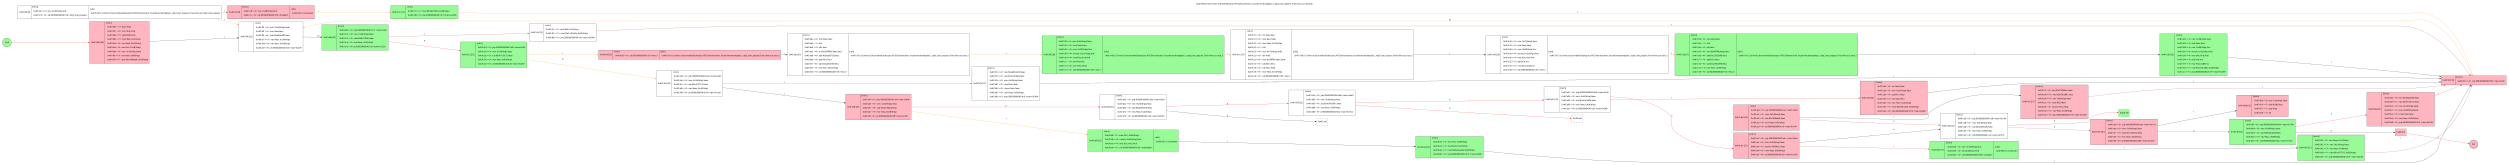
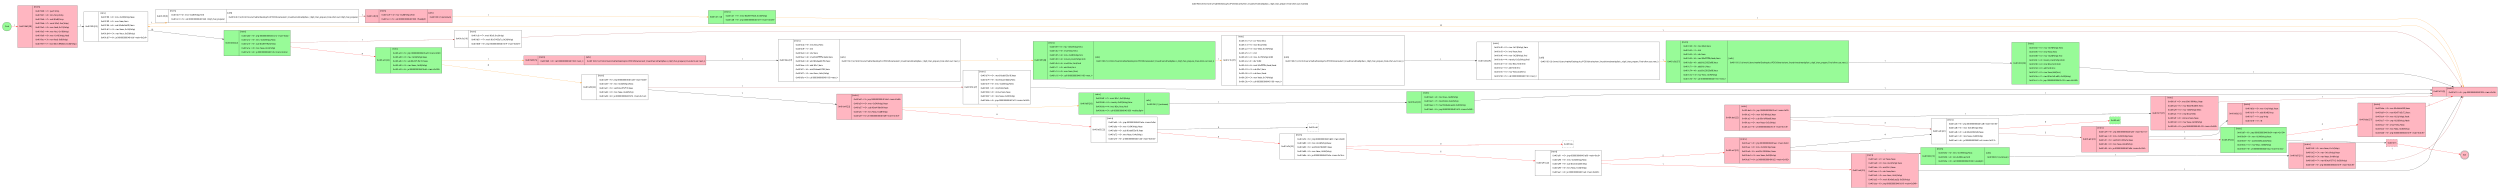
  digraph {
    fontname="Open Sans"
    label="0x4019d0 (/mnt/c/Users/mathe/Desktop/tcc/POCII/binaries/extr_linuxdriversdmanbpfaxi.c_nbpf_chan_prepare_Final-ollvm.out::main(0))"
    labelloc=t
    rankdir=LR
    node [fillcolor=lightpink fontname="Open Sans" shape=record style=filled]
    edge [color=black fontname="Open Sans"]
    n1 [fillcolor=palegreen height=0.3 label=Final shape=circle width=0.3]
    n2 [label="{\n     0x4019d0 [38]\l\n     | [instrs]\l\n     &nbsp;&nbsp;0x4019d0 \<+1\>: push %rbp\l\n     &nbsp;&nbsp;0x4019d1 \<+3\>: mov %rsp,%rbp\l\n     &nbsp;&nbsp;0x4019d4 \<+7\>: sub $0x80,%rsp\l\n     &nbsp;&nbsp;0x4019db \<+7\>: movl $0x0,-0xc(%rbp)\l\n     &nbsp;&nbsp;0x4019e2 \<+3\>: mov %edi,-0x10(%rbp)\l\n     &nbsp;&nbsp;0x4019e5 \<+4\>: mov %rsi,-0x18(%rbp)\l\n     &nbsp;&nbsp;0x4019e9 \<+3\>: mov -0x10(%rbp),%edi\l\n     &nbsp;&nbsp;0x4019ec \<+3\>: mov %edi,-0x8(%rbp)\l\n     &nbsp;&nbsp;0x4019ef \<+7\>: movl $0x1df9ded0,-0x30(%rbp)\l\n  }"]
    n3 [fillcolor=white label="{\n     0x4019f6 [23]\l\n     | [instrs]\l\n     &nbsp;&nbsp;0x4019f6 \<+3\>: mov -0x30(%rbp),%eax\l\n     &nbsp;&nbsp;0x4019f9 \<+2\>: mov %eax,%ecx\l\n     &nbsp;&nbsp;0x4019fb \<+6\>: sub $0x8a2dc0f0,%ecx\l\n     &nbsp;&nbsp;0x401a01 \<+3\>: mov %eax,-0x34(%rbp)\l\n     &nbsp;&nbsp;0x401a04 \<+3\>: mov %ecx,-0x38(%rbp)\l\n     &nbsp;&nbsp;0x401a07 \<+6\>: je 0000000000401cbf \<main+0x2ef\>\l\n  }"]
    n4 [fillcolor=white label="{\n     0x401cbf [9]\l\n     | [instrs]\l\n     &nbsp;&nbsp;0x401cbf \<+4\>: mov -0x28(%rbp),%rdi\l\n     &nbsp;&nbsp;0x401cc3 \<+5\>: call 0000000000401240 \<nbpf_chan_prepare\>\l\n     | [calls]\l\n     &nbsp;&nbsp;0x401240 \{1\} (/mnt/c/Users/mathe/Desktop/tcc/POCII/binaries/extr_linuxdriversdmanbpfaxi.c_nbpf_chan_prepare_Final-ollvm.out::nbpf_chan_prepare)\l\n  }"]
    n5 [fillcolor=palegreen label="{\n     0x401a0d [22]\l\n     | [instrs]\l\n     &nbsp;&nbsp;0x401a0d \<+5\>: jmp 0000000000401a12 \<main+0x42\>\l\n     &nbsp;&nbsp;0x401a12 \<+3\>: mov -0x34(%rbp),%eax\l\n     &nbsp;&nbsp;0x401a15 \<+5\>: sub $0x8e77f626,%eax\l\n     &nbsp;&nbsp;0x401a1a \<+3\>: mov %eax,-0x3c(%rbp)\l\n     &nbsp;&nbsp;0x401a1d \<+6\>: je 0000000000401cfa \<main+0x32a\>\l\n  }"]
    n6 [label="{\n     0x401cc8 [9]\l\n     | [instrs]\l\n     &nbsp;&nbsp;0x401cc8 \<+4\>: mov -0x28(%rbp),%rdi\l\n     &nbsp;&nbsp;0x401ccc \<+5\>: call 0000000000401030 \<free@plt\>\l\n     | [calls]\l\n     &nbsp;&nbsp;0x401030 \{1\} (unknown)\l\n  }"]
    n7 [fillcolor=white label="{\n     0x401cfa [19]\l\n     | [instrs]\l\n     &nbsp;&nbsp;0x401cfa \<+7\>: movl $0x0,-0xc(%rbp)\l\n     &nbsp;&nbsp;0x401d01 \<+7\>: movl $0x51455a7a,-0x30(%rbp)\l\n     &nbsp;&nbsp;0x401d08 \<+5\>: jmp 0000000000401d19 \<main+0x349\>\l\n  }"]
    n8 [fillcolor=palegreen label="{\n     0x401a23 [22]\l\n     | [instrs]\l\n     &nbsp;&nbsp;0x401a23 \<+5\>: jmp 0000000000401a28 \<main+0x58\>\l\n     &nbsp;&nbsp;0x401a28 \<+3\>: mov -0x34(%rbp),%eax\l\n     &nbsp;&nbsp;0x401a2b \<+5\>: sub $0x971d5c72,%eax\l\n     &nbsp;&nbsp;0x401a30 \<+3\>: mov %eax,-0x40(%rbp)\l\n     &nbsp;&nbsp;0x401a33 \<+6\>: je 0000000000401bd5 \<main+0x205\>\l\n  }"]
    n9 [fillcolor=palegreen label="{\n     0x401cd1 [12]\l\n     | [instrs]\l\n     &nbsp;&nbsp;0x401cd1 \<+7\>: movl $0x8e77f626,-0x30(%rbp)\l\n     &nbsp;&nbsp;0x401cd8 \<+5\>: jmp 0000000000401d19 \<main+0x349\>\l\n  }"]
    n10 [label="{\n     0x401d19 [5]\l\n     | [instrs]\l\n     &nbsp;&nbsp;0x401d19 \<+5\>: jmp 00000000004019f6 \<main+0x26\>\l\n  }"]
    n11 [label="{\n     0x401bd5 [5]\l\n     | [instrs]\l\n     &nbsp;&nbsp;0x401bd5 \<+5\>: call 0000000000401160 \<next_i\>\l\n     | [calls]\l\n     &nbsp;&nbsp;0x401160 \{1\} (/mnt/c/Users/mathe/Desktop/tcc/POCII/binaries/extr_linuxdriversdmanbpfaxi.c_nbpf_chan_prepare_Final-ollvm.out::next_i)\l\n  }"]
    n12 [fillcolor=white label="{\n     0x401a39 [22]\l\n     | [instrs]\l\n     &nbsp;&nbsp;0x401a39 \<+5\>: jmp 0000000000401a3e \<main+0x6e\>\l\n     &nbsp;&nbsp;0x401a3e \<+3\>: mov -0x34(%rbp),%eax\l\n     &nbsp;&nbsp;0x401a41 \<+5\>: sub $0xa1f57f15,%eax\l\n     &nbsp;&nbsp;0x401a46 \<+3\>: mov %eax,-0x44(%rbp)\l\n     &nbsp;&nbsp;0x401a49 \<+6\>: je 0000000000401b74 \<main+0x1a4\>\l\n  }"]
    Exit [height=0.3 peripheries=2 shape=circle width=0.3]
    n14 [fillcolor=white label="{\n     0x401bda [37]\l\n     | [instrs]\l\n     &nbsp;&nbsp;0x401bda \<+5\>: mov $0x2,%ecx\l\n     &nbsp;&nbsp;0x401bdf \<+1\>: cltd\l\n     &nbsp;&nbsp;0x401be0 \<+2\>: idiv %ecx\l\n     &nbsp;&nbsp;0x401be2 \<+6\>: imul $0xfffffffe,%edx,%ecx\l\n     &nbsp;&nbsp;0x401be8 \<+6\>: add $0xbae63783,%ecx\l\n     &nbsp;&nbsp;0x401bee \<+3\>: add $0x1,%ecx\l\n     &nbsp;&nbsp;0x401bf1 \<+6\>: sub $0xbae63783,%ecx\l\n     &nbsp;&nbsp;0x401bf7 \<+3\>: mov %ecx,-0x6c(%rbp)\l\n     &nbsp;&nbsp;0x401bfa \<+5\>: call 0000000000401160 \<next_i\>\l\n     | [calls]\l\n     &nbsp;&nbsp;0x401160 \{1\} (/mnt/c/Users/mathe/Desktop/tcc/POCII/binaries/extr_linuxdriversdmanbpfaxi.c_nbpf_chan_prepare_Final-ollvm.out::next_i)\l\n  }"]
    n15 [fillcolor=white label="{\n     0x401b74 [27]\l\n     | [instrs]\l\n     &nbsp;&nbsp;0x401b74 \<+5\>: mov $0xab953e18,%eax\l\n     &nbsp;&nbsp;0x401b79 \<+5\>: mov $0xa41fab04,%ecx\l\n     &nbsp;&nbsp;0x401b7e \<+3\>: mov -0x4(%rbp),%edx\l\n     &nbsp;&nbsp;0x401b81 \<+3\>: cmp $0x0,%edx\l\n     &nbsp;&nbsp;0x401b84 \<+3\>: cmove %ecx,%eax\l\n     &nbsp;&nbsp;0x401b87 \<+3\>: mov %eax,-0x30(%rbp)\l\n     &nbsp;&nbsp;0x401b8a \<+5\>: jmp 0000000000401d19 \<main+0x349\>\l\n  }"]
    n16 [label="{\n     0x401a4f [22]\l\n     | [instrs]\l\n     &nbsp;&nbsp;0x401a4f \<+5\>: jmp 0000000000401a54 \<main+0x84\>\l\n     &nbsp;&nbsp;0x401a54 \<+3\>: mov -0x34(%rbp),%eax\l\n     &nbsp;&nbsp;0x401a57 \<+5\>: sub $0xa41fab04,%eax\l\n     &nbsp;&nbsp;0x401a5c \<+3\>: mov %eax,-0x48(%rbp)\l\n     &nbsp;&nbsp;0x401a5f \<+6\>: je 0000000000401b8f \<main+0x1bf\>\l\n  }"]
    n17 [fillcolor=palegreen label="{\n     0x401bff [28]\l\n     | [instrs]\l\n     &nbsp;&nbsp;0x401bff \<+3\>: mov -0x6c(%rbp),%ecx\l\n     &nbsp;&nbsp;0x401c02 \<+3\>: imul %eax,%ecx\l\n     &nbsp;&nbsp;0x401c05 \<+4\>: mov -0x28(%rbp),%rsi\l\n     &nbsp;&nbsp;0x401c09 \<+4\>: movslq -0x2c(%rbp),%rdi\l\n     &nbsp;&nbsp;0x401c0d \<+4\>: imul $0xc,%rdi,%rdi\l\n     &nbsp;&nbsp;0x401c11 \<+3\>: add %rdi,%rsi\l\n     &nbsp;&nbsp;0x401c14 \<+2\>: mov %ecx,(%rsi)\l\n     &nbsp;&nbsp;0x401c16 \<+5\>: call 0000000000401160 \<next_i\>\l\n     | [calls]\l\n     &nbsp;&nbsp;0x401160 \{1\} (/mnt/c/Users/mathe/Desktop/tcc/POCII/binaries/extr_linuxdriversdmanbpfaxi.c_nbpf_chan_prepare_Final-ollvm.out::next_i)\l\n  }"]
    n18 [fillcolor=palegreen label="{\n     0x401b8f [20]\l\n     | [instrs]\l\n     &nbsp;&nbsp;0x401b8f \<+7\>: movl $0x1,-0x20(%rbp)\l\n     &nbsp;&nbsp;0x401b96 \<+4\>: movslq -0x20(%rbp),%rax\l\n     &nbsp;&nbsp;0x401b9a \<+4\>: imul $0xc,%rax,%rdi\l\n     &nbsp;&nbsp;0x401b9e \<+5\>: call 0000000000401050 \<malloc@plt\>\l\n     | [calls]\l\n     &nbsp;&nbsp;0x401050 \{1\} (unknown)\l\n  }"]
    n19 [fillcolor=white label="{\n     0x401a65 [22]\l\n     | [instrs]\l\n     &nbsp;&nbsp;0x401a65 \<+5\>: jmp 0000000000401a6a \<main+0x9a\>\l\n     &nbsp;&nbsp;0x401a6a \<+3\>: mov -0x34(%rbp),%eax\l\n     &nbsp;&nbsp;0x401a6d \<+5\>: sub $0xab953e18,%eax\l\n     &nbsp;&nbsp;0x401a72 \<+3\>: mov %eax,-0x4c(%rbp)\l\n     &nbsp;&nbsp;0x401a75 \<+6\>: je 0000000000401cdd \<main+0x30d\>\l\n  }"]
    n20 [fillcolor=palegreen label="{\n     0x401ba3 [23]\l\n     | [instrs]\l\n     &nbsp;&nbsp;0x401ba3 \<+4\>: mov %rax,-0x28(%rbp)\l\n     &nbsp;&nbsp;0x401ba7 \<+7\>: movl $0x0,-0x2c(%rbp)\l\n     &nbsp;&nbsp;0x401bae \<+7\>: movl $0x6e6cae2d,-0x30(%rbp)\l\n     &nbsp;&nbsp;0x401bb5 \<+5\>: jmp 0000000000401d19 \<main+0x349\>\l\n  }"]
    n21 [fillcolor=white label="{\n     0x401cdd\l\n  }" style="dashed,filled"]
    n22 [fillcolor=white label="{\n     0x401a7b [22]\l\n     | [instrs]\l\n     &nbsp;&nbsp;0x401a7b \<+5\>: jmp 0000000000401a80 \<main+0xb0\>\l\n     &nbsp;&nbsp;0x401a80 \<+3\>: mov -0x34(%rbp),%eax\l\n     &nbsp;&nbsp;0x401a83 \<+5\>: sub $0xb78cd681,%eax\l\n     &nbsp;&nbsp;0x401a88 \<+3\>: mov %eax,-0x50(%rbp)\l\n     &nbsp;&nbsp;0x401a8b \<+6\>: je 0000000000401b3a \<main+0x16a\>\l\n  }"]
    n23 [fillcolor=palegreen label="{\n     0x401c82 [36]\l\n     | [instrs]\l\n     &nbsp;&nbsp;0x401c82 \<+3\>: mov -0x78(%rbp),%ecx\l\n     &nbsp;&nbsp;0x401c85 \<+3\>: imul %eax,%ecx\l\n     &nbsp;&nbsp;0x401c88 \<+4\>: mov -0x28(%rbp),%rsi\l\n     &nbsp;&nbsp;0x401c8c \<+4\>: movslq -0x2c(%rbp),%rdi\l\n     &nbsp;&nbsp;0x401c90 \<+4\>: imul $0xc,%rdi,%rdi\l\n     &nbsp;&nbsp;0x401c94 \<+3\>: add %rdi,%rsi\l\n     &nbsp;&nbsp;0x401c97 \<+3\>: mov %ecx,0x8(%rsi)\l\n     &nbsp;&nbsp;0x401c9a \<+7\>: movl $0xc5d1ad05,-0x30(%rbp)\l\n     &nbsp;&nbsp;0x401ca1 \<+5\>: jmp 0000000000401d19 \<main+0x349\>\l\n  }"]
    n24 [fillcolor=white label="{\n     0x401b3a\l\n  }" style="dashed,filled"]
    n25 [fillcolor=white label="{\n     0x401a91 [22]\l\n     | [instrs]\l\n     &nbsp;&nbsp;0x401a91 \<+5\>: jmp 0000000000401a96 \<main+0xc6\>\l\n     &nbsp;&nbsp;0x401a96 \<+3\>: mov -0x34(%rbp),%eax\l\n     &nbsp;&nbsp;0x401a99 \<+5\>: sub $0xc5d1ad05,%eax\l\n     &nbsp;&nbsp;0x401a9e \<+3\>: mov %eax,-0x54(%rbp)\l\n     &nbsp;&nbsp;0x401aa1 \<+6\>: je 0000000000401ca6 \<main+0x2d6\>\l\n  }"]
    n26 [fillcolor=palegreen label="{\n     0x401c5d [37]\l\n     | [instrs]\l\n     &nbsp;&nbsp;0x401c5d \<+5\>: mov $0x2,%ecx\l\n     &nbsp;&nbsp;0x401c62 \<+1\>: cltd\l\n     &nbsp;&nbsp;0x401c63 \<+2\>: idiv %ecx\l\n     &nbsp;&nbsp;0x401c65 \<+6\>: imul $0xfffffffe,%edx,%ecx\l\n     &nbsp;&nbsp;0x401c6b \<+6\>: add $0x23925e98,%ecx\l\n     &nbsp;&nbsp;0x401c71 \<+3\>: add $0x1,%ecx\l\n     &nbsp;&nbsp;0x401c74 \<+6\>: sub $0x23925e98,%ecx\l\n     &nbsp;&nbsp;0x401c7a \<+3\>: mov %ecx,-0x78(%rbp)\l\n     &nbsp;&nbsp;0x401c7d \<+5\>: call 0000000000401160 \<next_i\>\l\n     | [calls]\l\n     &nbsp;&nbsp;0x401160 \{1\} (/mnt/c/Users/mathe/Desktop/tcc/POCII/binaries/extr_linuxdriversdmanbpfaxi.c_nbpf_chan_prepare_Final-ollvm.out::next_i)\l\n  }"]
    n27 [label="{\n     0x401ca6 [25]\l\n     | [instrs]\l\n     &nbsp;&nbsp;0x401ca6 \<+2\>: xor %eax,%eax\l\n     &nbsp;&nbsp;0x401ca8 \<+3\>: mov -0x2c(%rbp),%ecx\l\n     &nbsp;&nbsp;0x401cab \<+3\>: sub $0x1,%eax\l\n     &nbsp;&nbsp;0x401cae \<+2\>: sub %eax,%ecx\l\n     &nbsp;&nbsp;0x401cb0 \<+3\>: mov %ecx,-0x2c(%rbp)\l\n     &nbsp;&nbsp;0x401cb3 \<+7\>: movl $0x6e6cae2d,-0x30(%rbp)\l\n     &nbsp;&nbsp;0x401cba \<+5\>: jmp 0000000000401d19 \<main+0x349\>\l\n  }"]
    n28 [label="{\n     0x401aa7 [22]\l\n     | [instrs]\l\n     &nbsp;&nbsp;0x401aa7 \<+5\>: jmp 0000000000401aac \<main+0xdc\>\l\n     &nbsp;&nbsp;0x401aac \<+3\>: mov -0x34(%rbp),%eax\l\n     &nbsp;&nbsp;0x401aaf \<+5\>: sub $0x19994bcc,%eax\l\n     &nbsp;&nbsp;0x401ab4 \<+3\>: mov %eax,-0x58(%rbp)\l\n     &nbsp;&nbsp;0x401ab7 \<+6\>: je 0000000000401b52 \<main+0x182\>\l\n  }"]
    n29 [fillcolor=white label="{\n     0x401c40 [29]\l\n     | [instrs]\l\n     &nbsp;&nbsp;0x401c40 \<+3\>: mov -0x74(%rbp),%ecx\l\n     &nbsp;&nbsp;0x401c43 \<+3\>: imul %eax,%ecx\l\n     &nbsp;&nbsp;0x401c46 \<+4\>: mov -0x28(%rbp),%rsi\l\n     &nbsp;&nbsp;0x401c4a \<+4\>: movslq -0x2c(%rbp),%rdi\l\n     &nbsp;&nbsp;0x401c4e \<+4\>: imul $0xc,%rdi,%rdi\l\n     &nbsp;&nbsp;0x401c52 \<+3\>: add %rdi,%rsi\l\n     &nbsp;&nbsp;0x401c55 \<+3\>: mov %ecx,0x4(%rsi)\l\n     &nbsp;&nbsp;0x401c58 \<+5\>: call 0000000000401160 \<next_i\>\l\n     | [calls]\l\n     &nbsp;&nbsp;0x401160 \{1\} (/mnt/c/Users/mathe/Desktop/tcc/POCII/binaries/extr_linuxdriversdmanbpfaxi.c_nbpf_chan_prepare_Final-ollvm.out::next_i)\l\n  }"]
    n30 [fillcolor=palegreen label="{\n     0x401b52 [13]\l\n     | [instrs]\l\n     &nbsp;&nbsp;0x401b52 \<+4\>: mov -0x18(%rbp),%rax\l\n     &nbsp;&nbsp;0x401b56 \<+4\>: mov 0x8(%rax),%rdi\l\n     &nbsp;&nbsp;0x401b5a \<+5\>: call 0000000000401060 \<atoi@plt\>\l\n     | [calls]\l\n     &nbsp;&nbsp;0x401060 \{1\} (unknown)\l\n  }"]
    n31 [fillcolor=white label="{\n     0x401ad3 [22]\l\n     | [instrs]\l\n     &nbsp;&nbsp;0x401ad3 \<+5\>: jmp 0000000000401ad8 \<main+0x108\>\l\n     &nbsp;&nbsp;0x401ad8 \<+3\>: mov -0x34(%rbp),%eax\l\n     &nbsp;&nbsp;0x401adb \<+5\>: sub $0x2289cbd0,%eax\l\n     &nbsp;&nbsp;0x401ae0 \<+3\>: mov %eax,-0x60(%rbp)\l\n     &nbsp;&nbsp;0x401ae3 \<+6\>: je 0000000000401ce9 \<main+0x319\>\l\n  }"]
    n32 [fillcolor=white label="{\n     0x401c1b [37]\l\n     | [instrs]\l\n     &nbsp;&nbsp;0x401c1b \<+2\>: xor %ecx,%ecx\l\n     &nbsp;&nbsp;0x401c1d \<+5\>: mov $0x2,%edx\l\n     &nbsp;&nbsp;0x401c22 \<+3\>: mov %edx,-0x70(%rbp)\l\n     &nbsp;&nbsp;0x401c25 \<+1\>: cltd\l\n     &nbsp;&nbsp;0x401c26 \<+4\>: mov -0x70(%rbp),%r8d\l\n     &nbsp;&nbsp;0x401c2a \<+3\>: idiv %r8d\l\n     &nbsp;&nbsp;0x401c2d \<+6\>: imul $0xfffffffe,%edx,%edx\l\n     &nbsp;&nbsp;0x401c33 \<+3\>: sub $0x1,%ecx\l\n     &nbsp;&nbsp;0x401c36 \<+2\>: sub %ecx,%edx\l\n     &nbsp;&nbsp;0x401c38 \<+3\>: mov %edx,-0x74(%rbp)\l\n     &nbsp;&nbsp;0x401c3b \<+5\>: call 0000000000401160 \<next_i\>\l\n     | [calls]\l\n     &nbsp;&nbsp;0x401160 \{1\} (/mnt/c/Users/mathe/Desktop/tcc/POCII/binaries/extr_linuxdriversdmanbpfaxi.c_nbpf_chan_prepare_Final-ollvm.out::next_i)\l\n  }"]
-   n33 [fillcolor=palegreen label="{\n     0x401b5f [21]\l\n     | [instrs]\l\n     &nbsp;&nbsp;0x401b5f \<+3\>: mov %eax,-0x1c(%rbp)\l\n     &nbsp;&nbsp;0x401b62 \<+3\>: mov -0x1c(%rbp),%eax\l\n     &nbsp;&nbsp;0x401b65 \<+3\>: mov %eax,-0x4(%rbp)\l\n     &nbsp;&nbsp;0x401b68 \<+7\>: movl $0xa1f57f15,-0x30(%rbp)\l\n     &nbsp;&nbsp;0x401b6f \<+5\>: jmp 0000000000401d19 \<main+0x349\>\l\n  }"]
+   n33 [label="{\n     0x401b5f [21]\l\n     | [instrs]\l\n     &nbsp;&nbsp;0x401b5f \<+3\>: mov %eax,-0x1c(%rbp)\l\n     &nbsp;&nbsp;0x401b62 \<+3\>: mov -0x1c(%rbp),%eax\l\n     &nbsp;&nbsp;0x401b65 \<+3\>: mov %eax,-0x4(%rbp)\l\n     &nbsp;&nbsp;0x401b68 \<+7\>: movl $0xa1f57f15,-0x30(%rbp)\l\n     &nbsp;&nbsp;0x401b6f \<+5\>: jmp 0000000000401d19 \<main+0x349\>\l\n  }"]
    n34 [label="{\n     0x401abd [22]\l\n     | [instrs]\l\n     &nbsp;&nbsp;0x401abd \<+5\>: jmp 0000000000401ac2 \<main+0xf2\>\l\n     &nbsp;&nbsp;0x401ac2 \<+3\>: mov -0x34(%rbp),%eax\l\n     &nbsp;&nbsp;0x401ac5 \<+5\>: sub $0x1df9ded0,%eax\l\n     &nbsp;&nbsp;0x401aca \<+3\>: mov %eax,-0x5c(%rbp)\l\n     &nbsp;&nbsp;0x401acd \<+6\>: je 0000000000401b1f \<main+0x14f\>\l\n  }"]
    n35 [label="{\n     0x401b1f [27]\l\n     | [instrs]\l\n     &nbsp;&nbsp;0x401b1f \<+5\>: mov $0x19994bcc,%eax\l\n     &nbsp;&nbsp;0x401b24 \<+5\>: mov $0xb78cd681,%ecx\l\n     &nbsp;&nbsp;0x401b29 \<+3\>: mov -0x8(%rbp),%edx\l\n     &nbsp;&nbsp;0x401b2c \<+3\>: cmp $0x2,%edx\l\n     &nbsp;&nbsp;0x401b2f \<+3\>: cmovne %ecx,%eax\l\n     &nbsp;&nbsp;0x401b32 \<+3\>: mov %eax,-0x30(%rbp)\l\n     &nbsp;&nbsp;0x401b35 \<+5\>: jmp 0000000000401d19 \<main+0x349\>\l\n  }"]
    n36 [fillcolor=palegreen label="{\n     0x401ce9\l\n  }" style="dashed,filled"]
    n37 [label="{\n     0x401ae9 [22]\l\n     | [instrs]\l\n     &nbsp;&nbsp;0x401ae9 \<+5\>: jmp 0000000000401aee \<main+0x11e\>\l\n     &nbsp;&nbsp;0x401aee \<+3\>: mov -0x34(%rbp),%eax\l\n     &nbsp;&nbsp;0x401af1 \<+5\>: sub $0x51455a7a,%eax\l\n     &nbsp;&nbsp;0x401af6 \<+3\>: mov %eax,-0x64(%rbp)\l\n     &nbsp;&nbsp;0x401af9 \<+6\>: je 0000000000401d0d \<main+0x33d\>\l\n  }"]
    n38 [label="{\n     0x401d0d [12]\l\n     | [instrs]\l\n     &nbsp;&nbsp;0x401d0d \<+3\>: mov -0xc(%rbp),%eax\l\n     &nbsp;&nbsp;0x401d10 \<+7\>: add $0x80,%rsp\l\n     &nbsp;&nbsp;0x401d17 \<+1\>: pop %rbp\l\n     &nbsp;&nbsp;0x401d18 \<+1\>: ret\l\n  }"]
    n39 [fillcolor=palegreen label="{\n     0x401aff [22]\l\n     | [instrs]\l\n     &nbsp;&nbsp;0x401aff \<+5\>: jmp 0000000000401b04 \<main+0x134\>\l\n     &nbsp;&nbsp;0x401b04 \<+3\>: mov -0x34(%rbp),%eax\l\n     &nbsp;&nbsp;0x401b07 \<+5\>: sub $0x6e6cae2d,%eax\l\n     &nbsp;&nbsp;0x401b0c \<+3\>: mov %eax,-0x68(%rbp)\l\n     &nbsp;&nbsp;0x401b0f \<+6\>: je 0000000000401bba \<main+0x1ea\>\l\n  }"]
    n40 [label="{\n     0x401b15\l\n  }" style="dashed,filled"]
    n41 [label="{\n     0x401bba [27]\l\n     | [instrs]\l\n     &nbsp;&nbsp;0x401bba \<+5\>: mov $0x8a2dc0f0,%eax\l\n     &nbsp;&nbsp;0x401bbf \<+5\>: mov $0x971d5c72,%ecx\l\n     &nbsp;&nbsp;0x401bc4 \<+3\>: mov -0x2c(%rbp),%edx\l\n     &nbsp;&nbsp;0x401bc7 \<+3\>: cmp -0x20(%rbp),%edx\l\n     &nbsp;&nbsp;0x401bca \<+3\>: cmovl %ecx,%eax\l\n     &nbsp;&nbsp;0x401bcd \<+3\>: mov %eax,-0x30(%rbp)\l\n     &nbsp;&nbsp;0x401bd0 \<+5\>: jmp 0000000000401d19 \<main+0x349\>\l\n  }"]
    n1 -> n2 [color=red label=" 1"]
    n2 -> n3 [label=" 1"]
-   n4 -> n3 [color=darkorange label=" 1"]
+   n3 -> n4 [color=darkorange label=" 1"]
    n3 -> n5 [label=" 10"]
    n4 -> n6 [color=brown label=" 1"]
    n5 -> n7 [color=brown label=" 1"]
    n5 -> n8 [color=red label=" 9"]
    n6 -> n9 [color=darkorange label=" 1"]
    n7 -> n10 [color=brown label=" 1"]
    n8 -> n11 [color=darkorange label=" 1"]
    n8 -> n12 [color=darkorange label=" 8"]
    n9 -> n10 [color=darkorange label=" 1"]
    n10 -> n3 [color=darkorange label=" 10"]
    n11 -> n14 [label=" 1"]
    n12 -> n15 [color=brown label=" 1"]
    n12 -> n16 [label=" 7"]
    n14 -> n17 [color=darkorange label=" 1"]
    n15 -> n10 [label=" 1"]
    n16 -> n18 [color=darkorange label=" 1"]
    n16 -> n19 [color=red label=" 6"]
    n17 -> n32 [color=darkorange label=" 1"]
    n18 -> n20 [label=" 1"]
    n19 -> n21 [label=" 0"]
    n19 -> n22 [color=red label=" 6"]
    n20 -> n10 [label=" 1"]
    n22 -> n24 [color=red label=" 0"]
    n22 -> n25 [color=red label=" 6"]
    n23 -> n10 [label=" 1"]
    n25 -> n27 [color=red label=" 1"]
    n25 -> n28 [color=red label=" 5"]
    n26 -> n23 [label=" 1"]
    n27 -> n10 [label=" 1"]
    n28 -> n30 [color=brown label=" 1"]
    n28 -> n31 [label=" 4"]
    n29 -> n26 [color=darkorange label=" 1"]
    n30 -> n33 [label=" 1"]
    n31 -> n36 [color=red label=" 0"]
    n31 -> n37 [color=brown label=" 3"]
    n32 -> n29 [label=" 1"]
    n33 -> n10 [color=brown label=" 1"]
    n34 -> n31 [color=brown label=" 3"]
    n34 -> n35 [label=" 1"]
    n35 -> n10 [color=brown label=" 1"]
    n37 -> n38 [label=" 1"]
    n37 -> n39 [color=brown label=" 2"]
    n39 -> n40 [label=" 0"]
    n39 -> n41 [color=red label=" 2"]
    n40 -> Exit [color=red label=" 1"]
    n41 -> n10 [color=red label=" 2"]
  }
